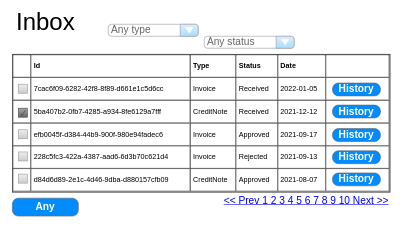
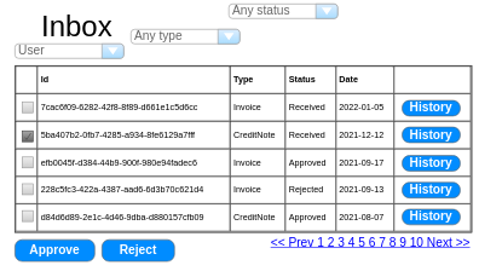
  <mxCell id="0" />
  <mxCell id="1" parent="0" />
  <mxCell id="2" value="&lt;table cellpadding=&quot;4&quot; cellspacing=&quot;0&quot; border=&quot;1&quot; style=&quot;width: 100% ; height: 100% ; font-size: 1em&quot;&gt;&lt;tbody&gt;&lt;tr&gt;&lt;td&gt;&amp;nbsp; &amp;nbsp; &amp;nbsp;&lt;/td&gt;&lt;th&gt;Id&lt;/th&gt;&lt;th&gt;Type&lt;/th&gt;&lt;td&gt;&lt;b&gt;Status&lt;/b&gt;&lt;/td&gt;&lt;td&gt;&lt;b&gt;Date&lt;/b&gt;&lt;/td&gt;&lt;td&gt;&lt;br&gt;&lt;/td&gt;&lt;/tr&gt;&lt;tr&gt;&lt;td&gt;&lt;span style=&quot;color: rgba(0 , 0 , 0 , 0) ; font-family: monospace ; font-size: 0px&quot;&gt;%3CmxGraphModel%3E%3Croot%3E%3CmxCell%20id%3D%220%22%2F%3E%3CmxCell%20id%3D%221%22%20parent%3D%220%22%2F%3E%3CmxCell%20id%3D%222%22%20value%3D%22%22%20style%3D%22strokeWidth%3D1%3Bshadow%3D0%3Bdashed%3D0%3Balign%3Dcenter%3Bhtml%3D1%3Bshape%3Dmxgraph.mockup.forms.rrect%3BrSize%3D0%3BfillColor%3D%23eeeeee%3BstrokeColor%3D%23999999%3BgradientColor%3D%23cccccc%3Balign%3Dleft%3BspacingLeft%3D4%3BfontSize%3D17%3BfontColor%3D%23666666%3BlabelPosition%3Dright%3B%22%20vertex%3D%221%22%20parent%3D%221%22%3E%3CmxGeometry%20x%3D%22210%22%20y%3D%22470%22%20width%3D%2215%22%20height%3D%2215%22%20as%3D%22geometry%22%2F%3E%3C%2FmxCell%3E%3C%2Froot%3E%3C%2FmxGraphModel%3E&lt;/span&gt;&lt;br&gt;&lt;/td&gt;&lt;td&gt;7cac6f09-6282-42f8-8f89-d661e1c5d6cc&lt;br&gt;&lt;/td&gt;&lt;td&gt;Invoice&lt;/td&gt;&lt;td&gt;Received&lt;/td&gt;&lt;td&gt;2022-01-05&lt;/td&gt;&lt;td&gt;&amp;nbsp; &amp;nbsp; &amp;nbsp; &amp;nbsp; &amp;nbsp; &amp;nbsp; &amp;nbsp; &amp;nbsp; &amp;nbsp; &amp;nbsp; &amp;nbsp; &amp;nbsp; &amp;nbsp;&lt;/td&gt;&lt;/tr&gt;&lt;tr&gt;&lt;td&gt;&amp;nbsp;&lt;/td&gt;&lt;td&gt;5ba407b2-0fb7-4285-a934-8fe6129a7fff&lt;br&gt;&lt;/td&gt;&lt;td&gt;CreditNote&lt;/td&gt;&lt;td&gt;Received&lt;/td&gt;&lt;td&gt;2021-12-12&lt;/td&gt;&lt;td&gt;&lt;br&gt;&lt;/td&gt;&lt;/tr&gt;&lt;tr&gt;&lt;td&gt;&amp;nbsp;&lt;/td&gt;&lt;td&gt;efb0045f-d384-44b9-900f-980e94fadec6&lt;br&gt;&lt;/td&gt;&lt;td&gt;Invoice&lt;br&gt;&lt;/td&gt;&lt;td&gt;Approved&lt;/td&gt;&lt;td&gt;2021-09-17&lt;/td&gt;&lt;td&gt;&lt;br&gt;&lt;/td&gt;&lt;/tr&gt;&lt;tr&gt;&lt;td&gt;&amp;nbsp;&lt;/td&gt;&lt;td&gt;228c5fc3-422a-4387-aad6-6d3b70c621d4&lt;br&gt;&lt;/td&gt;&lt;td&gt;Invoice&lt;br&gt;&lt;/td&gt;&lt;td&gt;Rejected&lt;/td&gt;&lt;td&gt;2021-09-13&lt;/td&gt;&lt;td&gt;&lt;br&gt;&lt;/td&gt;&lt;/tr&gt;&lt;tr&gt;&lt;td&gt;&amp;nbsp;&lt;/td&gt;&lt;td&gt;d84d6d89-2e1c-4d46-9dba-d880157cfb09&lt;br&gt;&lt;/td&gt;&lt;td&gt;CreditNote&lt;/td&gt;&lt;td&gt;Approved&lt;/td&gt;&lt;td&gt;2021-08-07&lt;/td&gt;&lt;td&gt;&lt;br&gt;&lt;/td&gt;&lt;/tr&gt;&lt;/tbody&gt;&lt;/table&gt; " style="verticalAlign=top;align=left;overflow=fill;fontSize=12;fontFamily=Helvetica;html=1" vertex="1" parent="1"><mxGeometry x="20" y="90" width="630" height="230" as="geometry" /></mxCell>
- <mxCell id="3" value="Any" style="strokeWidth=1;shadow=0;dashed=0;align=center;html=1;shape=mxgraph.mockup.buttons.button;strokeColor=#666666;fontColor=#ffffff;mainText=;buttonStyle=round;fontSize=17;fontStyle=1;fillColor=#008cff;whiteSpace=wrap;" vertex="1" parent="1"><mxGeometry x="20" y="330" width="110" height="30" as="geometry" /></mxCell>
+ <mxCell id="3" value="Approve" style="strokeWidth=1;shadow=0;dashed=0;align=center;html=1;shape=mxgraph.mockup.buttons.button;strokeColor=#666666;fontColor=#ffffff;mainText=;buttonStyle=round;fontSize=17;fontStyle=1;fillColor=#008cff;whiteSpace=wrap;" vertex="1" parent="1"><mxGeometry x="20" y="330" width="110" height="30" as="geometry" /></mxCell>
  <mxCell id="4" value="" style="strokeWidth=1;shadow=0;dashed=0;align=center;html=1;shape=mxgraph.mockup.forms.rrect;rSize=0;fillColor=#eeeeee;strokeColor=#999999;gradientColor=#cccccc;align=left;spacingLeft=4;fontSize=17;fontColor=#666666;labelPosition=right;noLabel=1;fixDash=0;" vertex="1" parent="1"><mxGeometry x="30" y="140" width="15" height="15" as="geometry" /></mxCell>
  <mxCell id="5" value="" style="strokeWidth=1;shadow=0;dashed=0;align=center;html=1;shape=mxgraph.mockup.forms.rrect;rSize=0;fillColor=#eeeeee;strokeColor=#999999;gradientColor=#cccccc;align=left;spacingLeft=4;fontSize=17;fontColor=#666666;labelPosition=right;noLabel=1;fixDash=0;" vertex="1" parent="1"><mxGeometry x="30" y="253" width="15" height="15" as="geometry" /></mxCell>
  <mxCell id="6" value="" style="strokeWidth=1;shadow=0;dashed=0;align=center;html=1;shape=mxgraph.mockup.forms.rrect;rSize=0;fillColor=#eeeeee;strokeColor=#999999;gradientColor=#cccccc;align=left;spacingLeft=4;fontSize=17;fontColor=#666666;labelPosition=right;noLabel=1;fixDash=0;" vertex="1" parent="1"><mxGeometry x="30" y="216" width="15" height="15" as="geometry" /></mxCell>
  <mxCell id="7" value="" style="strokeWidth=1;shadow=0;dashed=0;align=center;html=1;shape=mxgraph.mockup.forms.rrect;rSize=0;fillColor=#eeeeee;strokeColor=#999999;gradientColor=#cccccc;align=left;spacingLeft=4;fontSize=17;fontColor=#666666;labelPosition=right;noLabel=1;fixDash=0;" vertex="1" parent="1"><mxGeometry x="30" y="290" width="15" height="15" as="geometry" /></mxCell>
  <mxCell id="8" value="Option 3" style="strokeWidth=1;shadow=0;dashed=0;align=center;html=1;shape=mxgraph.mockup.forms.checkbox;rSize=0;resizable=0;fillColor=#aaaaaa;strokeColor=#444444;gradientColor=#666666;align=left;spacingLeft=4;fontSize=17;fontColor=#008cff;labelPosition=right;sketch=0;noLabel=1;" vertex="1" parent="1"><mxGeometry x="30" y="180" width="15" height="15" as="geometry" /></mxCell>
- <mxCell id="11" value="&lt;font style=&quot;font-size: 40px&quot;&gt;Inbox&lt;/font&gt;" style="text;html=1;align=center;verticalAlign=middle;resizable=0;points=[];autosize=1;strokeColor=none;fillColor=none;fontSize=13;" vertex="1" parent="1"><mxGeometry x="20" y="20" width="110" height="30" as="geometry" /></mxCell>
+ <mxCell id="9" value="Reject" style="strokeWidth=1;shadow=0;dashed=0;align=center;html=1;shape=mxgraph.mockup.buttons.button;strokeColor=#666666;fontColor=#ffffff;mainText=;buttonStyle=round;fontSize=17;fontStyle=1;fillColor=#008cff;whiteSpace=wrap;" vertex="1" parent="1"><mxGeometry x="140" y="330" width="100" height="30" as="geometry" /></mxCell>
+ <mxCell id="10" value="User" style="strokeWidth=1;shadow=0;dashed=0;align=center;html=1;shape=mxgraph.mockup.forms.comboBox;strokeColor=#999999;fillColor=#ddeeff;align=left;fillColor2=#aaddff;mainText=;fontColor=#666666;fontSize=17;spacingLeft=3;sketch=0;" vertex="1" parent="1"><mxGeometry x="20" y="60" width="150" height="20" as="geometry" /></mxCell>
+ <mxCell id="11" value="&lt;font style=&quot;font-size: 40px&quot;&gt;Inbox&lt;/font&gt;" style="text;html=1;align=center;verticalAlign=middle;resizable=0;points=[];autosize=1;strokeColor=none;fillColor=none;fontSize=13;" vertex="1" parent="1"><mxGeometry x="50" y="20" width="110" height="30" as="geometry" /></mxCell>
  <mxCell id="12" value="Any type" style="strokeWidth=1;shadow=0;dashed=0;align=center;html=1;shape=mxgraph.mockup.forms.comboBox;strokeColor=#999999;fillColor=#ddeeff;align=left;fillColor2=#aaddff;mainText=;fontColor=#666666;fontSize=17;spacingLeft=3;sketch=0;" vertex="1" parent="1"><mxGeometry x="180" y="40" width="150" height="20" as="geometry" /></mxCell>
- <mxCell id="13" value="Any status" style="strokeWidth=1;shadow=0;dashed=0;align=center;html=1;shape=mxgraph.mockup.forms.comboBox;strokeColor=#999999;fillColor=#ddeeff;align=left;fillColor2=#aaddff;mainText=;fontColor=#666666;fontSize=17;spacingLeft=3;sketch=0;" vertex="1" parent="1"><mxGeometry x="340" y="60" width="150" height="20" as="geometry" /></mxCell>
+ <mxCell id="13" value="Any status" style="strokeWidth=1;shadow=0;dashed=0;align=center;html=1;shape=mxgraph.mockup.forms.comboBox;strokeColor=#999999;fillColor=#ddeeff;align=left;fillColor2=#aaddff;mainText=;fontColor=#666666;fontSize=17;spacingLeft=3;sketch=0;" vertex="1" parent="1"><mxGeometry x="315" y="5" width="150" height="20" as="geometry" /></mxCell>
  <mxCell id="14" value="&lt;&lt; Prev 1 2 3 4 5 6 7 8 9 10 Next &gt;&gt;" style="strokeWidth=1;shadow=0;dashed=0;align=center;html=1;shape=mxgraph.mockup.navigation.pagination;linkText=;fontSize=17;fontColor=#0000ff;fontStyle=4;sketch=0;fontFamily=Helvetica;fillColor=#D4E1F5;" vertex="1" parent="1"><mxGeometry x="350" y="320" width="320" height="30" as="geometry" /></mxCell>
  <mxCell id="15" value="History" style="strokeWidth=1;shadow=0;dashed=0;align=center;html=1;shape=mxgraph.mockup.buttons.button;strokeColor=#666666;fontColor=#ffffff;mainText=;buttonStyle=round;fontSize=17;fontStyle=1;fillColor=#008cff;whiteSpace=wrap;" vertex="1" parent="1"><mxGeometry x="554" y="214" width="80" height="21.5" as="geometry" /></mxCell>
  <mxCell id="16" value="History" style="strokeWidth=1;shadow=0;dashed=0;align=center;html=1;shape=mxgraph.mockup.buttons.button;strokeColor=#666666;fontColor=#ffffff;mainText=;buttonStyle=round;fontSize=17;fontStyle=1;fillColor=#008cff;whiteSpace=wrap;" vertex="1" parent="1"><mxGeometry x="554" y="174.75" width="80" height="21.5" as="geometry" /></mxCell>
  <mxCell id="17" value="History" style="strokeWidth=1;shadow=0;dashed=0;align=center;html=1;shape=mxgraph.mockup.buttons.button;strokeColor=#666666;fontColor=#ffffff;mainText=;buttonStyle=round;fontSize=17;fontStyle=1;fillColor=#008cff;whiteSpace=wrap;" vertex="1" parent="1"><mxGeometry x="554" y="138" width="80" height="21.5" as="geometry" /></mxCell>
  <mxCell id="18" value="History" style="strokeWidth=1;shadow=0;dashed=0;align=center;html=1;shape=mxgraph.mockup.buttons.button;strokeColor=#666666;fontColor=#ffffff;mainText=;buttonStyle=round;fontSize=17;fontStyle=1;fillColor=#008cff;whiteSpace=wrap;" vertex="1" parent="1"><mxGeometry x="554" y="251" width="80" height="21.5" as="geometry" /></mxCell>
  <mxCell id="19" value="History" style="strokeWidth=1;shadow=0;dashed=0;align=center;html=1;shape=mxgraph.mockup.buttons.button;strokeColor=#666666;fontColor=#ffffff;mainText=;buttonStyle=round;fontSize=17;fontStyle=1;fillColor=#008cff;whiteSpace=wrap;" vertex="1" parent="1"><mxGeometry x="554" y="288" width="80" height="21.5" as="geometry" /></mxCell>
